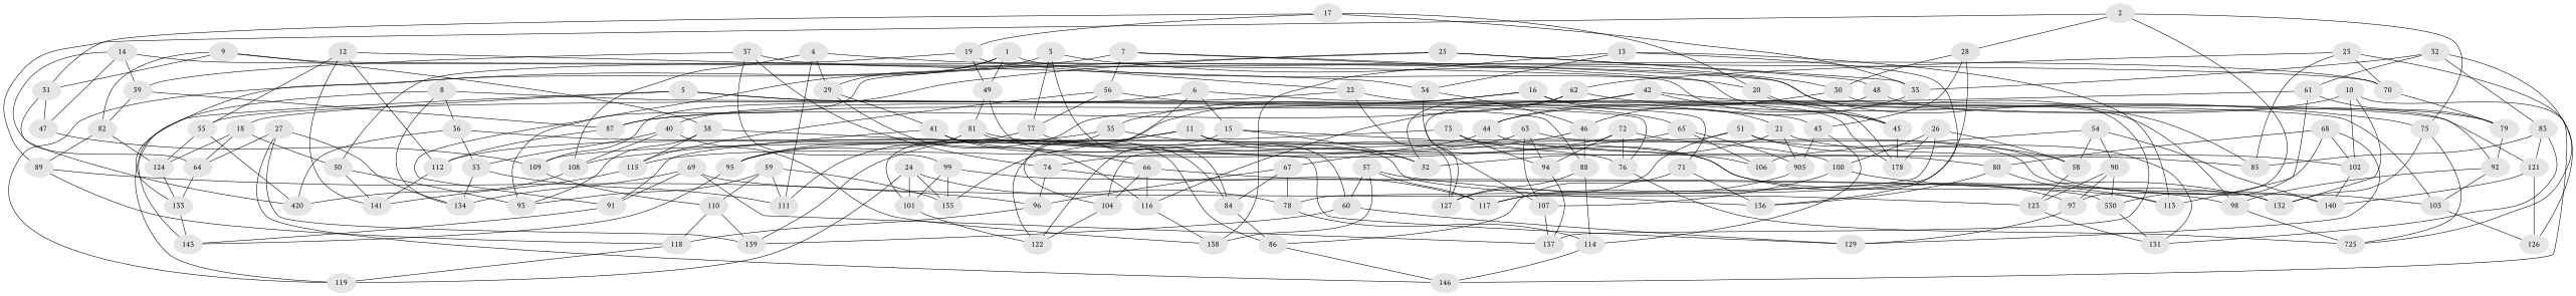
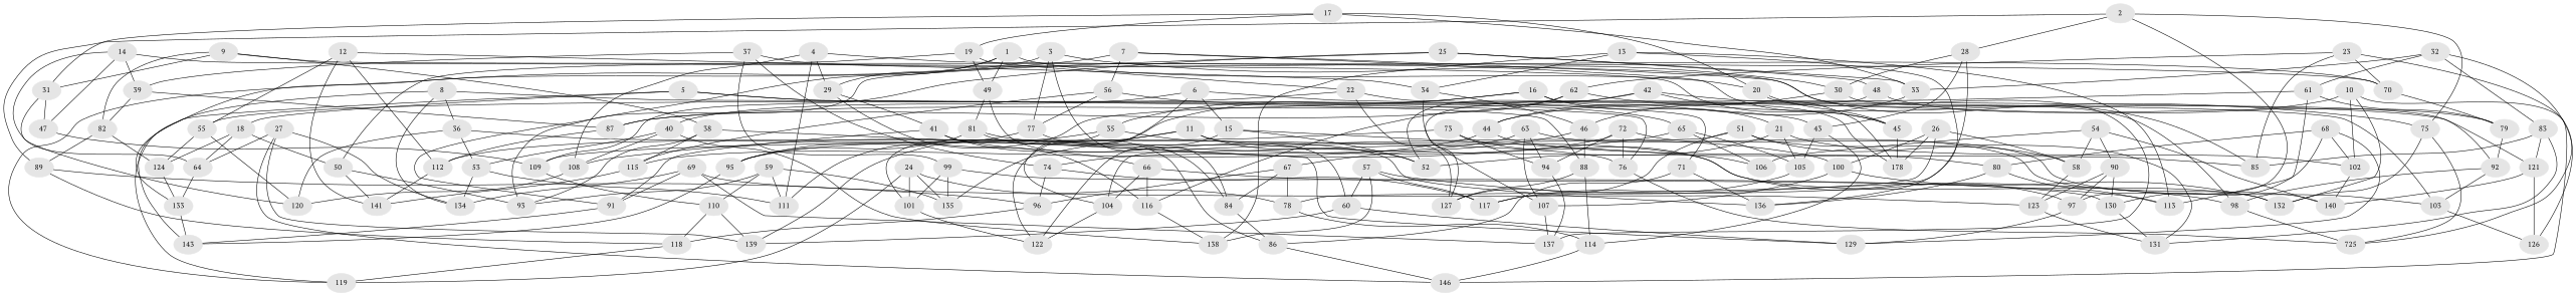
  graph {
    fontname="PT Serif"
    node [color=gray90 fontname="PT Serif" style=filled]
    edge [fontname="PT Serif"]
    1
    20
    29
    49
    91
    45
    137
    41
    116
    60
    81
    143
    2
    28
    75
    89
    97
    30
    43
    117
    132
    n22 [label=725]
    96
    118
    129
    3
    77
    84
    133
    46
    92
    95
    86
    4
    85
    108
    111
-   120 [label=420]
+   120
    5
    18
    88
    119
    64
    50
    124
-   105 [label=905]
+   105
    114
    127
    6
    15
    40
    71
    104
    52
    106
    122
    138
    53
    136
    7
    56
    98
    n63 [label=178]
    115
    65
    8
    36
    76
    134
    9
    31
    38
    70
    82
    47
    93
    79
    10
    44
    102
    n81 [label=146]
    80
    140
    11
    135
    139
    12
    34
    55
    112
    141
    107
    13
    113
    14
    39
    87
    109
    16
    21
    35
    101
    17
    19
    33
    22
    103
    126
    23
    62
    24
    78
    25
    48
    110
    26
    58
    100
    123
    27
    66
    67
    32
    61
    83
    121
    131
    37
    74
    99
-   130 [label=530]
+   130
    42
    51
    54
    90
    57
    59
    63
    94
    68
    69
    72
    73
    1 -- 20
    1 -- 29
    1 -- 49
    1 -- 91
    20 -- 45
    20 -- 137
    29 -- 41
    29 -- 116
    49 -- 60
    49 -- 81
    91 -- 143
    45 -- n63
    41 -- 91
    41 -- 132
    41 -- 66
    116 -- 138
    60 -- 129
    60 -- 139
    81 -- 95
    81 -- 86
    81 -- 100
    2 -- 28
    2 -- 75
    2 -- 89
    2 -- 97
    28 -- 30
    28 -- 43
    28 -- 117
    75 -- 132
    75 -- n22
    89 -- 96
    89 -- 118
    97 -- 129
    30 -- 46
    30 -- 92
    43 -- 105
    43 -- 114
    96 -- 118
    118 -- 119
    3 -- 30
    3 -- 77
    3 -- 84
    3 -- 133
    77 -- 84
    77 -- 95
    84 -- 86
    133 -- 143
    46 -- 88
    46 -- 67
    92 -- 98
    92 -- 103
    95 -- 143
    86 -- n81
    4 -- 29
    4 -- 85
    4 -- 108
    4 -- 111
    108 -- 120
    5 -- 43
    5 -- 18
    5 -- 88
    5 -- 119
    18 -- 64
    18 -- 50
    18 -- 124
    88 -- 114
    88 -- 127
    64 -- 133
    50 -- 93
    50 -- 141
    124 -- 133
    105 -- 117
    114 -- n81
    6 -- 15
    6 -- 40
    6 -- 71
    6 -- 104
    15 -- 52
    15 -- 106
    15 -- 122
    40 -- 108
    40 -- 138
    40 -- 53
    71 -- 86
    71 -- 136
    104 -- 122
    53 -- 111
    53 -- 134
    7 -- 45
    7 -- 119
    7 -- 56
    7 -- 98
    56 -- 77
    56 -- 115
    56 -- 65
    98 -- n22
    115 -- 141
    65 -- 108
    65 -- 105
    65 -- 106
    8 -- 143
    8 -- 36
    8 -- 76
    8 -- 134
    36 -- 120
    36 -- 53
    36 -- 76
    76 -- n22
    9 -- 31
    9 -- 38
    9 -- 70
    9 -- 82
    31 -- 120
    31 -- 47
    38 -- 129
    38 -- 115
    38 -- 93
    70 -- 79
    82 -- 89
    82 -- 124
    47 -- 109
    79 -- 92
    10 -- 132
    10 -- 44
    10 -- 102
    10 -- n81
    44 -- 115
    44 -- 80
    102 -- 140
    80 -- 136
    80 -- 113
    11 -- 85
    11 -- 52
    11 -- 135
    11 -- 139
    12 -- 34
    12 -- 55
    12 -- 112
    12 -- 141
    34 -- 46
    34 -- 107
    55 -- 120
    55 -- 124
    112 -- 141
    107 -- 137
    13 -- 138
    13 -- 136
    13 -- 34
    13 -- 113
    14 -- 45
    14 -- 64
    14 -- 47
    14 -- 39
    39 -- 82
    39 -- 87
    87 -- 112
    109 -- 110
    16 -- 122
    16 -- n63
    16 -- 21
    16 -- 35
    21 -- 105
    21 -- 52
    21 -- 102
    35 -- 136
    35 -- 112
    35 -- 101
    101 -- 122
    17 -- 20
    17 -- 31
    17 -- 19
    17 -- 33
    19 -- 49
    19 -- 50
    19 -- 22
    33 -- 44
    22 -- 127
    22 -- 55
    22 -- 103
    103 -- 126
    23 -- 85
    23 -- 70
    23 -- 126
    23 -- 62
    62 -- 116
    62 -- 75
    62 -- 87
    24 -- 119
    24 -- 135
    24 -- 101
    24 -- 78
    78 -- 114
    25 -- 93
    25 -- 109
    25 -- 33
    25 -- 48
    48 -- 127
    48 -- 79
    110 -- 118
    110 -- 139
    26 -- n63
    26 -- 78
    26 -- 58
    26 -- 100
    58 -- 123
    100 -- 132
    100 -- 107
    123 -- 131
    27 -- 64
    27 -- 134
    27 -- n81
    27 -- 139
    66 -- 116
    66 -- 104
    66 -- 113
    67 -- 96
    67 -- 84
    67 -- 78
    32 -- n22
    32 -- 33
    32 -- 61
    32 -- 83
    61 -- 111
    61 -- 79
    61 -- 113
    83 -- 85
    83 -- 121
    83 -- 131
    121 -- 140
    121 -- 126
    37 -- 70
    37 -- 39
    37 -- 74
    37 -- 99
    74 -- 117
    74 -- 96
    99 -- 135
    99 -- 101
    99 -- 130
    130 -- 131
    42 -- 52
    42 -- n63
    42 -- 87
    42 -- 121
    51 -- 127
    51 -- 104
    51 -- 58
    51 -- 131
    54 -- 106
    54 -- 140
    54 -- 58
    54 -- 90
    90 -- 97
    90 -- 123
    90 -- 130
    57 -- 60
    57 -- 117
    57 -- 138
    57 -- 98
    59 -- 111
    59 -- 93
    59 -- 135
    59 -- 110
    63 -- 140
    63 -- 107
    63 -- 74
    63 -- 94
    94 -- 137
    68 -- 129
    68 -- 102
    68 -- 80
    68 -- 130
    69 -- 91
    69 -- 137
    69 -- 134
    69 -- 123
    72 -- 95
    72 -- 76
    72 -- 103
    72 -- 94
    73 -- 97
    73 -- 109
    73 -- 94
  }
